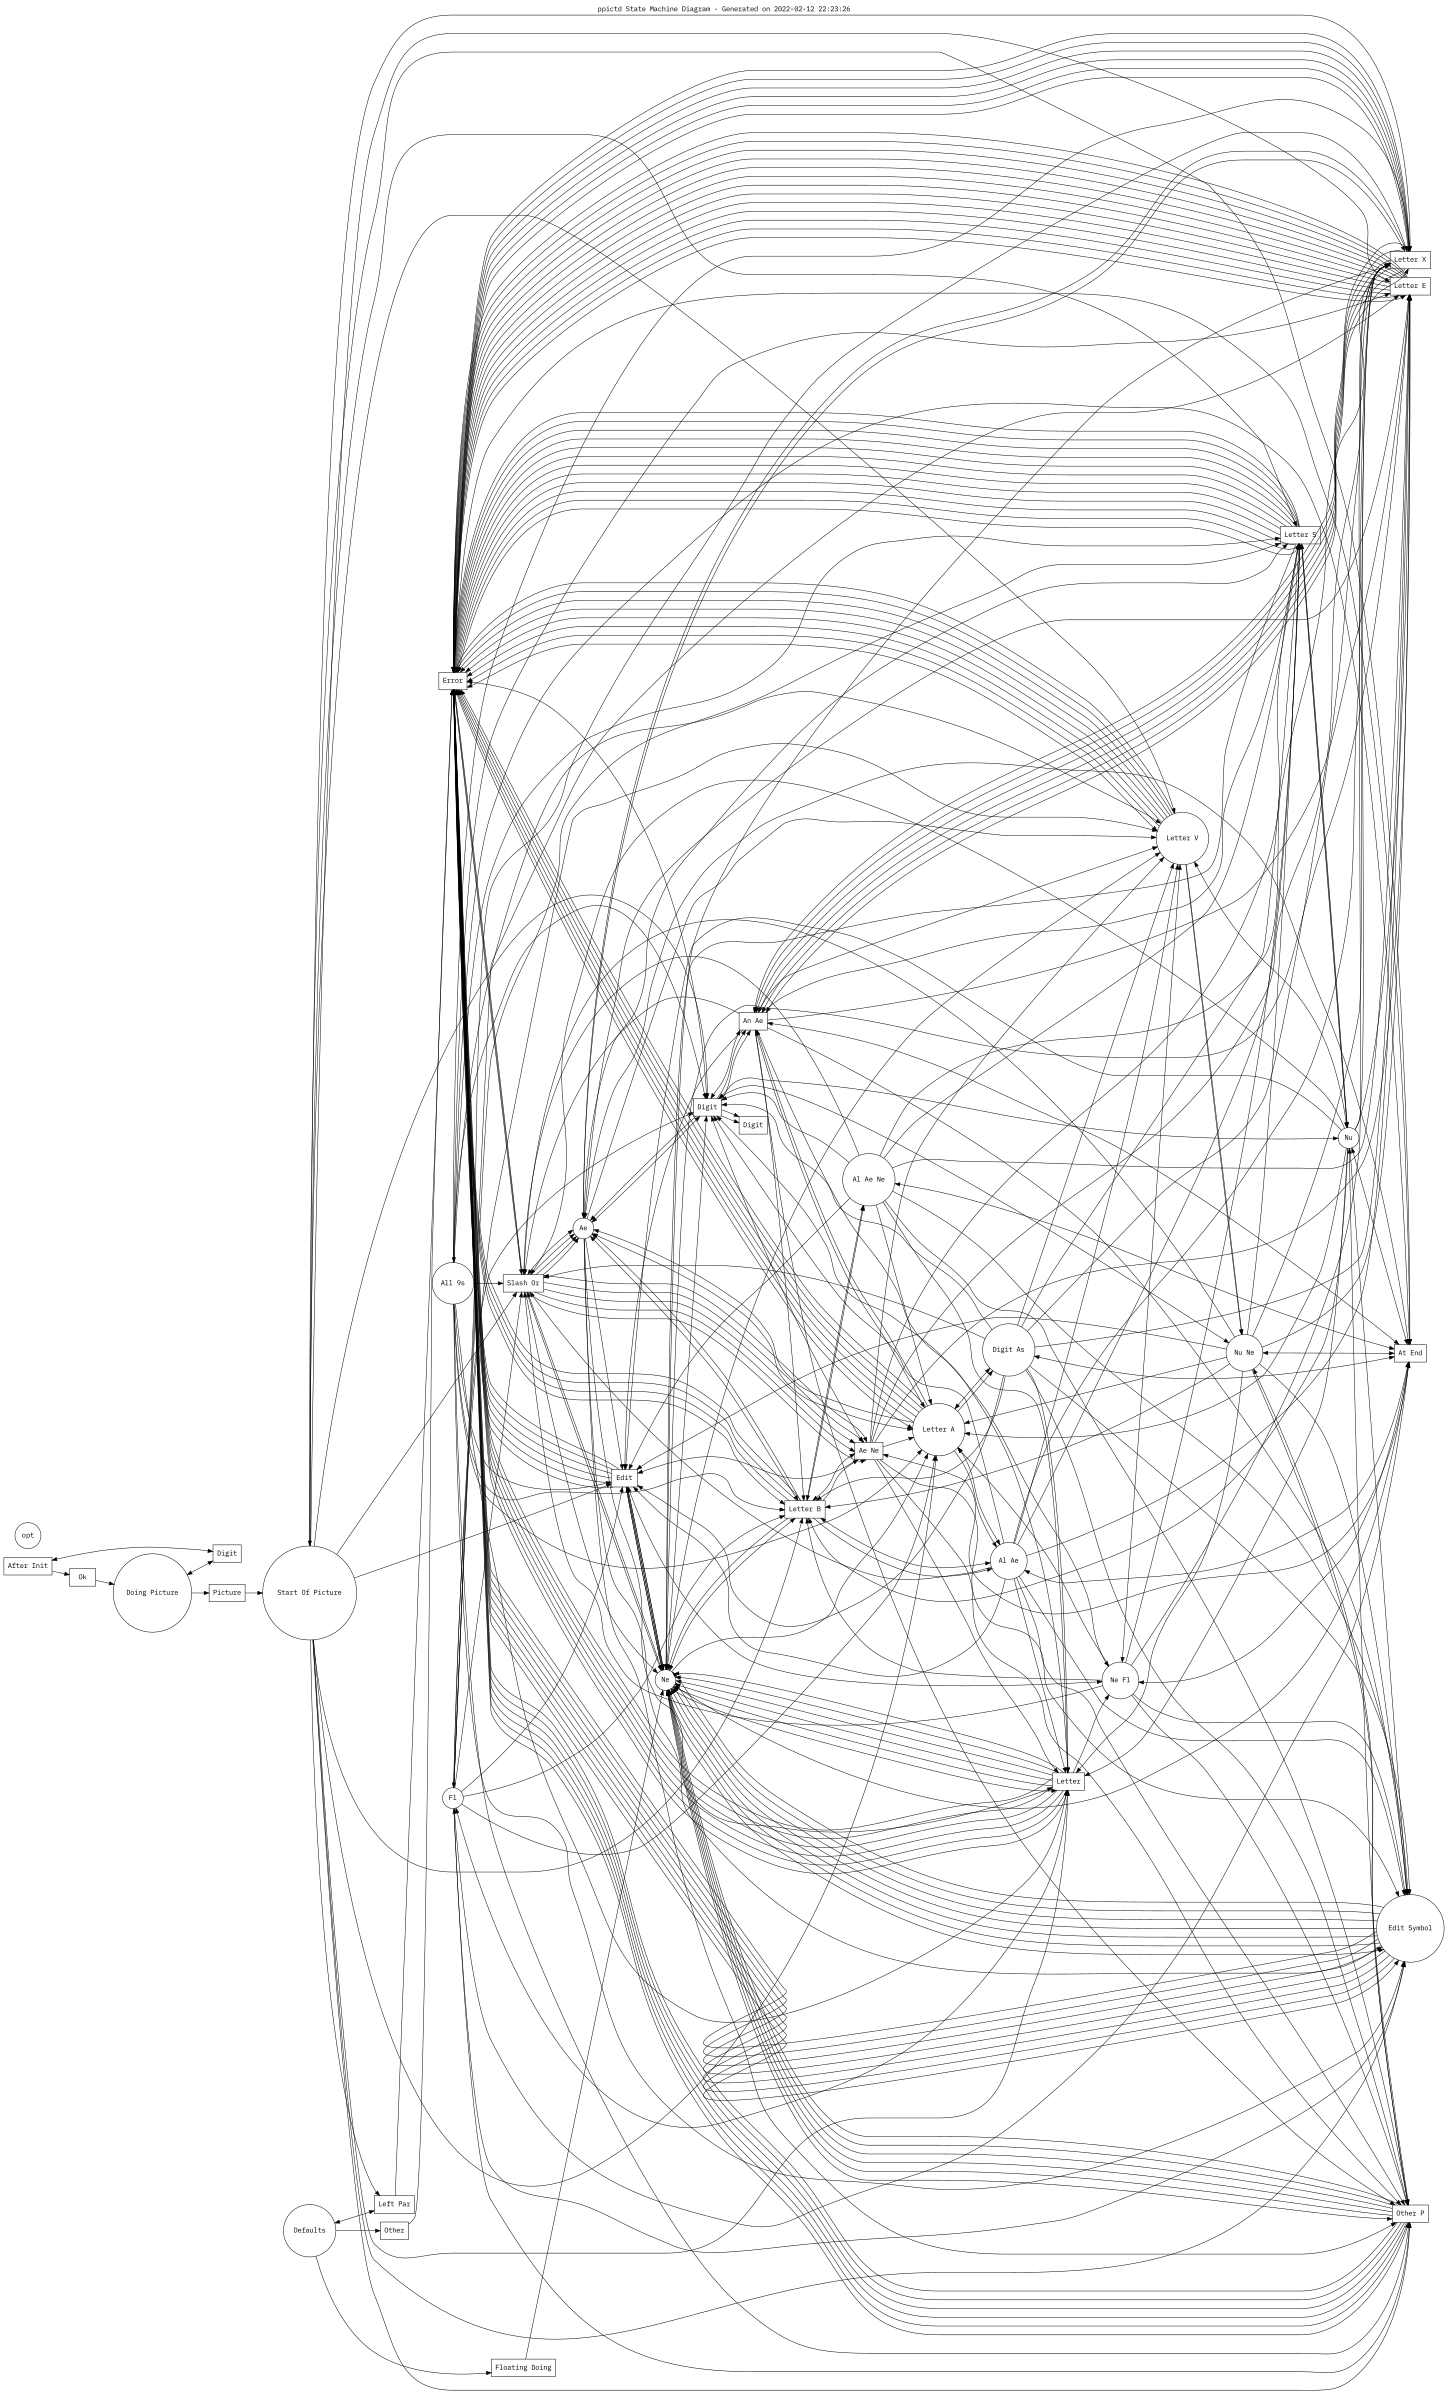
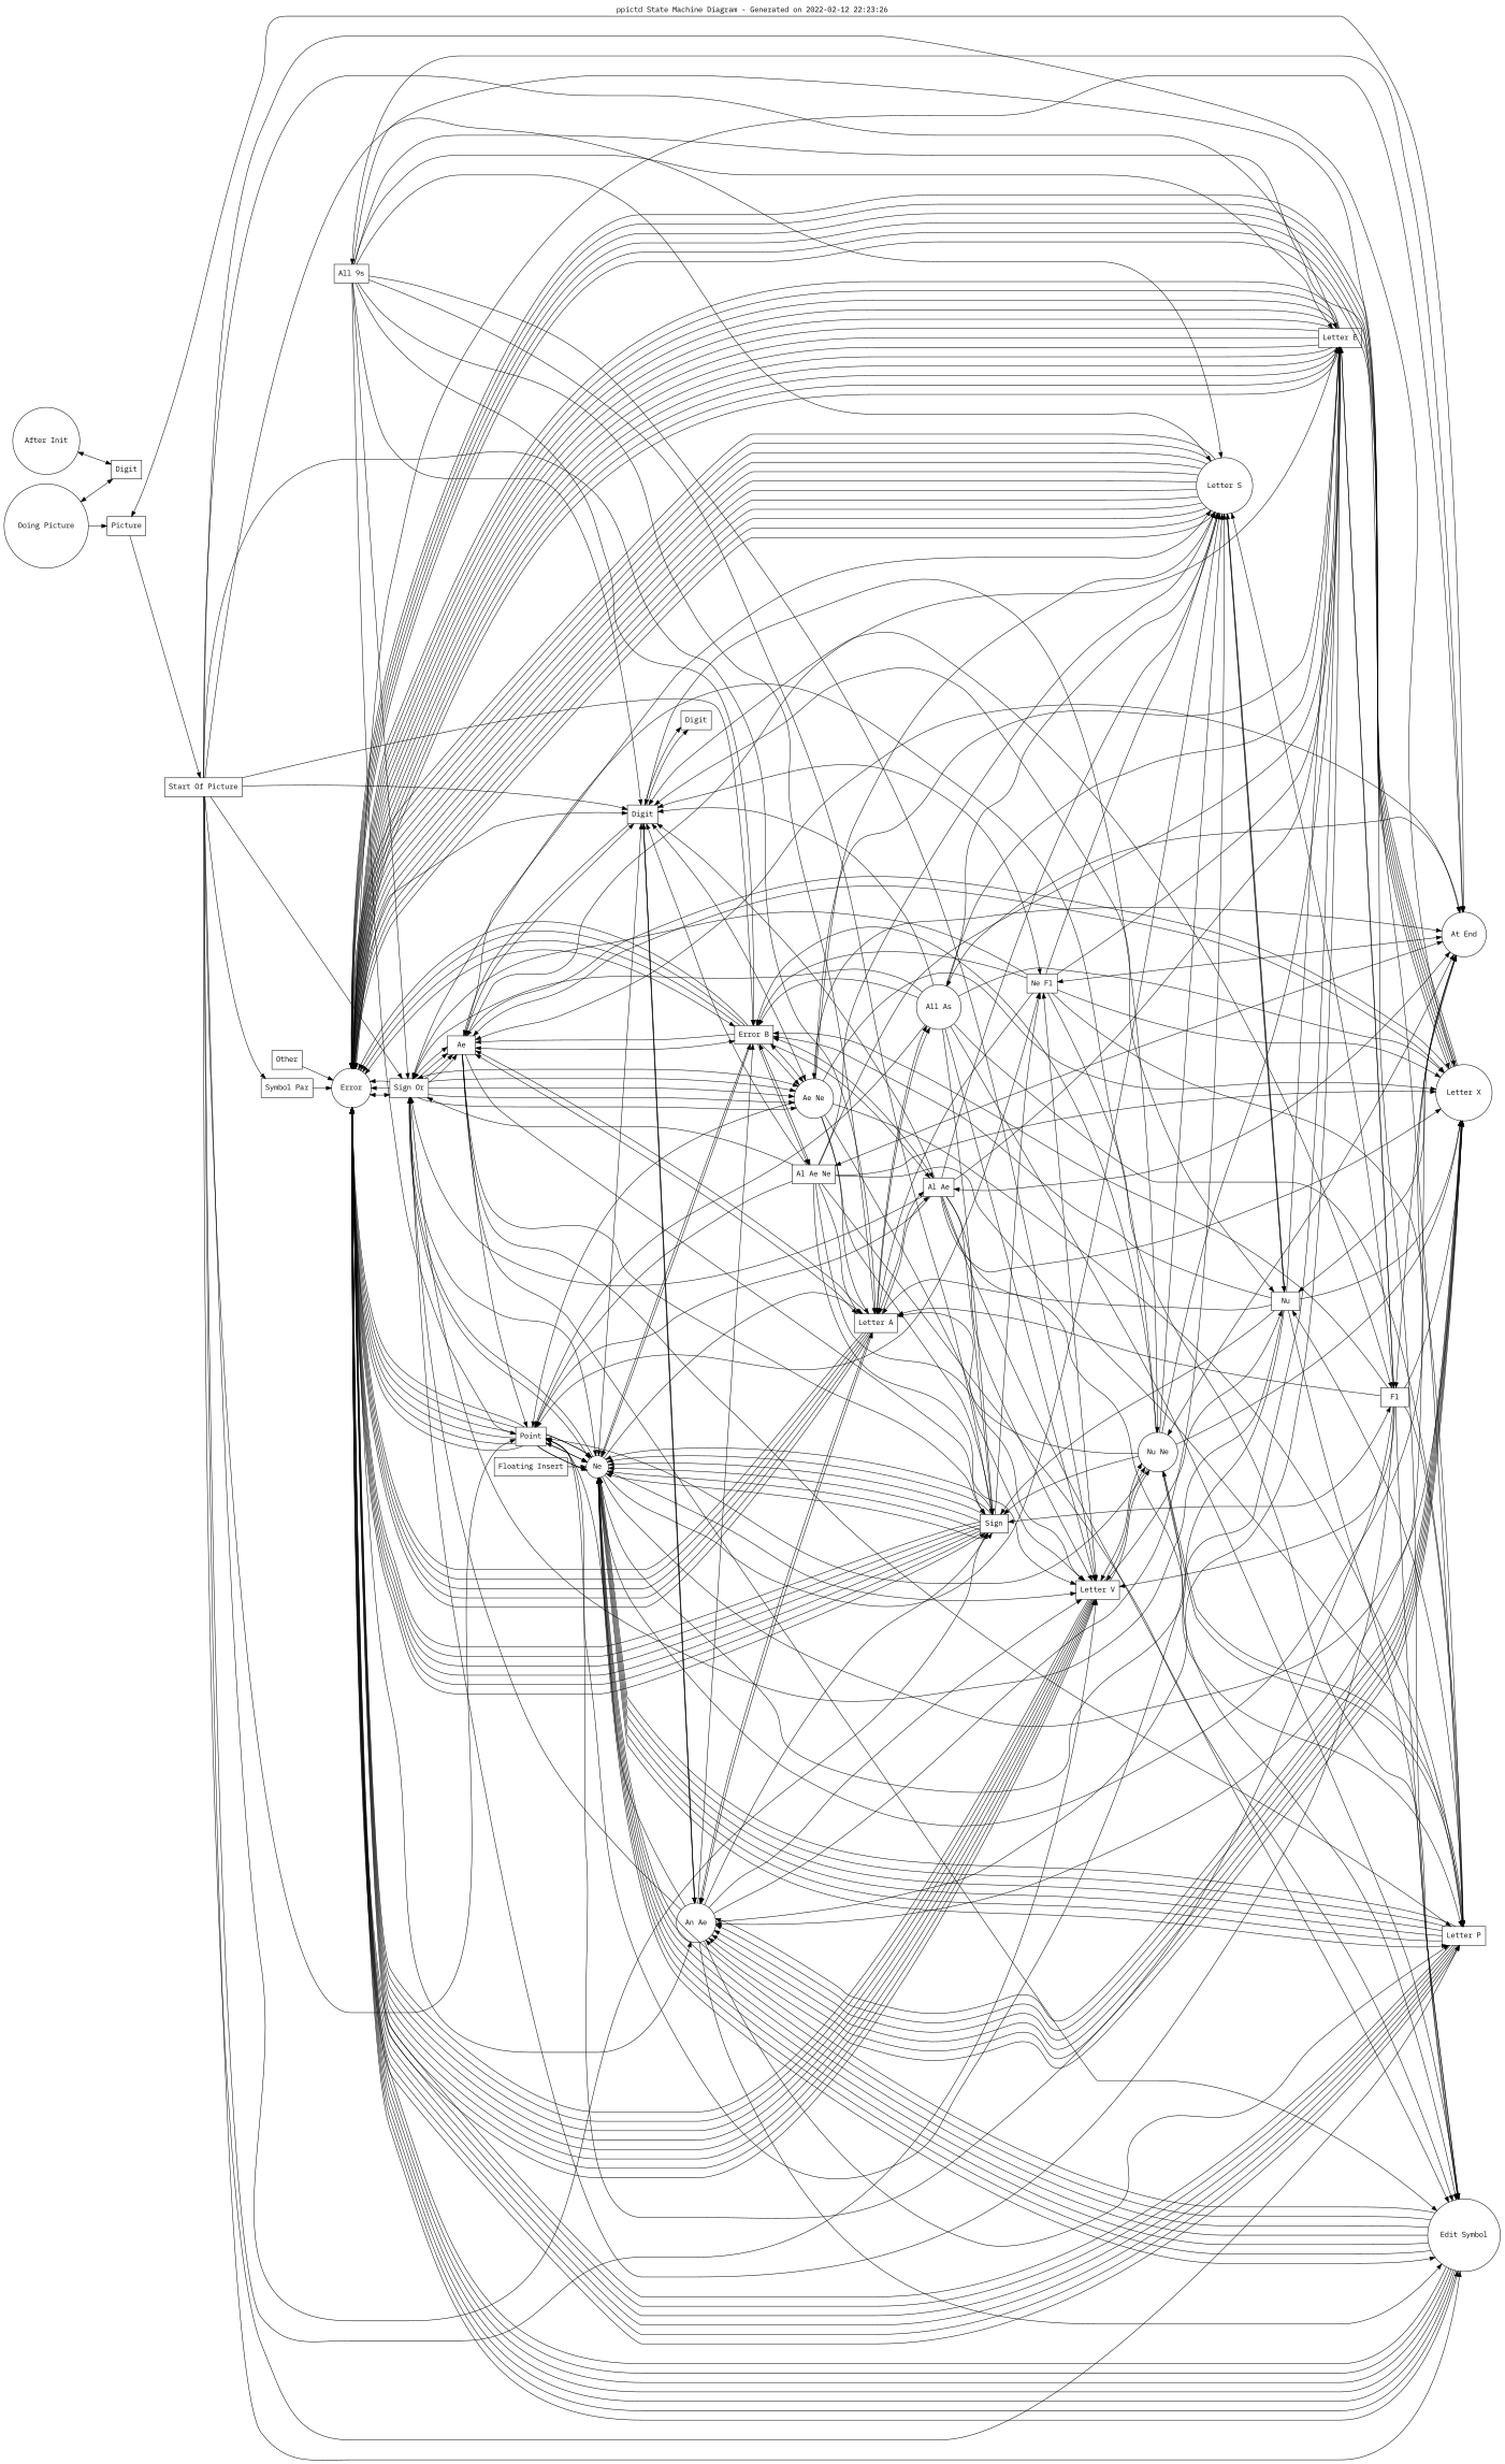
  digraph {
    fontname="IBM Plex Mono"
    label="ppictd State Machine Diagram - Generated on 2022-02-12 22:23:26"
    labelloc=t
    rankdir=LR
    node [fontname="IBM Plex Mono" shape=circle]
    edge [dir=forward fontname="IBM Plex Mono"]
-   n1 [label="After Init" shape=box]
-   n2 [label=Ok shape=box]
+   n1 [label="After Init"]
    n3 [label=Digit shape=box]
    n4 [label="Doing Picture"]
-   n5 [label=Defaults]
-   n6 [label="Left Par" shape=box]
+   n6 [label="Symbol Par" shape=box]
    n7 [label=Other shape=box]
-   n8 [label="Floating Doing" shape=box]
-   n9 [label=Error shape=box]
+   n8 [label="Floating Insert" shape=box]
+   n9 [label=Error]
    n10 [label=Ne]
-   n11 [label="Slash Or" shape=box]
-   n12 [label="Letter A"]
-   n13 [label="Letter V"]
+   n11 [label="Sign Or" shape=box]
+   n12 [label="Letter A" shape=box]
+   n13 [label="Letter V" shape=box]
    n14 [label="Letter E" shape=box]
-   n15 [label="Other P" shape=box]
+   n15 [label="Letter P" shape=box]
    n16 [label="Edit Symbol"]
-   n17 [label="Letter S" shape=box]
-   n18 [label="At End" shape=box]
-   n19 [label=Letter shape=box]
-   n20 [label="Letter X" shape=box]
-   n21 [label="Letter B" shape=box]
+   n17 [label="Letter S"]
+   n18 [label="At End"]
+   n19 [label=Sign shape=box]
+   n20 [label="Letter X"]
+   n21 [label="Error B" shape=box]
    n22 [label=Digit shape=box]
-   n23 [label="Ae Ne" shape=box]
-   n24 [label=Ae]
-   n25 [label="An Ae" shape=box]
-   n26 [label="Al Ae"]
-   n27 [label="Digit As"]
+   n23 [label="Ae Ne"]
+   n24 [label=Ae shape=box]
+   n25 [label="An Ae"]
+   n26 [label="Al Ae" shape=box]
+   n27 [label="All As"]
    n28 [label="Nu Ne"]
-   n29 [label=Fl]
-   n30 [label=Nu]
-   n31 [label="Ne Fl"]
-   n32 [label="Al Ae Ne"]
-   n33 [label=Edit shape=box]
+   n29 [label=Fl shape=box]
+   n30 [label=Nu shape=box]
+   n31 [label="Ne Fl" shape=box]
+   n32 [label="Al Ae Ne" shape=box]
+   n33 [label=Point shape=box]
    n34 [label=Digit shape=box]
-   n35 [label="Start Of Picture"]
+   n35 [label="Start Of Picture" shape=box]
    n36 [label=Picture shape=box]
-   n37 [label=opt]
-   n38 [label="All 9s"]
-   n1 -> n2
+   n38 [label="All 9s" shape=box]
    n1 -> n3 [dir=both]
-   n2 -> n4
    n4 -> n3 [dir=both]
    n4 -> n36
-   n5 -> n6 [dir=both]
-   n5 -> n7
-   n5 -> n8
    n6 -> n9
    n7 -> n9
    n8 -> n10
    n9 -> n11 [dir=both]
-   n9 -> n12 [dir=both]
+   n9 -> n25 [dir=both]
    n9 -> n13 [dir=both]
    n9 -> n14 [dir=both]
    n9 -> n15 [dir=both]
    n9 -> n16 [dir=both]
    n9 -> n17 [dir=both]
    n9 -> n18 [dir=both]
    n9 -> n19 [dir=both]
    n9 -> n20 [dir=both]
    n9 -> n21 [dir=both]
    n9 -> n22 [dir=both]
    n10 -> n11
    n10 -> n12
    n10 -> n13 [dir=both]
    n10 -> n14
    n10 -> n15 [dir=both]
    n10 -> n16 [dir=both]
-   n17 -> n10
+   n10 -> n17
    n10 -> n18 [dir=both]
    n10 -> n19 [dir=both]
    n10 -> n20
    n10 -> n21 [dir=both]
    n10 -> n22 [dir=both]
    n10 -> n33 [dir=both]
    n11 -> n9
    n11 -> n9
    n11 -> n10
    n11 -> n10
    n11 -> n23
    n11 -> n23
    n11 -> n23
    n11 -> n23
    n11 -> n24
    n11 -> n24
    n11 -> n24
    n12 -> n9
    n12 -> n9
    n12 -> n9
    n12 -> n9
    n12 -> n9
    n12 -> n24
    n12 -> n25
    n12 -> n26
    n12 -> n27
    n13 -> n9
    n13 -> n9
    n13 -> n9
    n13 -> n9
    n13 -> n9
    n13 -> n9
    n13 -> n9
    n13 -> n28
    n13 -> n28
    n14 -> n9
    n14 -> n9
    n14 -> n9
    n14 -> n9
    n14 -> n9
    n14 -> n9
    n14 -> n9
    n14 -> n9
    n14 -> n9
    n14 -> n9
    n14 -> n9
    n14 -> n9
+   n14 -> n29
    n15 -> n9
    n15 -> n9
    n15 -> n9
    n15 -> n9
    n15 -> n9
    n15 -> n10
    n15 -> n10
    n15 -> n10
    n15 -> n10
    n15 -> n10
    n15 -> n28
    n16 -> n9
    n16 -> n9
    n16 -> n9
    n16 -> n9
    n16 -> n9
    n16 -> n9
    n16 -> n10
    n16 -> n10
    n16 -> n10
    n16 -> n10
    n16 -> n10
    n16 -> n10
    n17 -> n9
    n17 -> n9
    n17 -> n9
    n17 -> n9
    n17 -> n9
    n17 -> n9
    n17 -> n9
    n17 -> n9
    n17 -> n9
    n17 -> n9
    n17 -> n9
    n17 -> n30
    n17 -> n30
    n19 -> n9
    n19 -> n9
    n19 -> n9
    n19 -> n9
    n19 -> n9
    n19 -> n10
    n19 -> n10
    n19 -> n10
    n19 -> n10
    n19 -> n10
    n19 -> n31
    n20 -> n9
    n20 -> n9
    n20 -> n9
    n20 -> n9
    n20 -> n9
    n20 -> n24
    n20 -> n25
    n20 -> n25
    n20 -> n25
    n20 -> n25
    n20 -> n25
    n21 -> n9
    n21 -> n9
    n21 -> n9
    n21 -> n10
    n21 -> n23
    n21 -> n24
    n21 -> n26
    n21 -> n32
    n22 -> n24
    n22 -> n25
    n22 -> n25
    n22 -> n34
    n22 -> n34
    n23 -> n11 [dir=both]
    n23 -> n12
    n23 -> n13
    n23 -> n14
    n23 -> n15
-   n23 -> n16
    n23 -> n17
    n23 -> n18 [dir=both]
    n23 -> n19
    n23 -> n20
    n23 -> n21 [dir=both]
    n23 -> n22 [dir=both]
    n23 -> n33
    n24 -> n11 [dir=both]
    n24 -> n12 [dir=both]
    n24 -> n13
    n24 -> n14
    n24 -> n15
    n24 -> n16
    n24 -> n17
    n24 -> n18 [dir=both]
    n24 -> n19
    n24 -> n20 [dir=both]
    n24 -> n21 [dir=both]
    n24 -> n22 [dir=both]
    n24 -> n33
    n25 -> n11
    n25 -> n12 [dir=both]
    n25 -> n13
    n25 -> n14
    n25 -> n15
    n25 -> n16
    n25 -> n17
    n25 -> n18 [dir=both]
    n25 -> n19
    n25 -> n20 [dir=both]
    n25 -> n21
    n25 -> n22 [dir=both]
    n25 -> n33
    n26 -> n11
    n26 -> n12 [dir=both]
    n26 -> n13
    n26 -> n14
    n26 -> n15
    n26 -> n16
    n26 -> n17
    n26 -> n18 [dir=both]
    n26 -> n19
    n26 -> n20
    n26 -> n21 [dir=both]
    n26 -> n22
    n26 -> n33
    n27 -> n11
    n27 -> n12 [dir=both]
    n27 -> n13
    n27 -> n14
    n27 -> n15
    n27 -> n16
    n27 -> n17
    n27 -> n18 [dir=both]
    n27 -> n19
    n27 -> n20
    n27 -> n21
    n27 -> n22
    n27 -> n33
    n28 -> n11
    n28 -> n12
+   n28 -> n13 [dir=both]
    n28 -> n14
    n28 -> n15
    n28 -> n16
    n28 -> n17
    n28 -> n18 [dir=both]
    n28 -> n19
    n28 -> n20
    n28 -> n21
    n28 -> n22 [dir=both]
    n28 -> n33
    n29 -> n11
    n29 -> n12
    n29 -> n13
    n29 -> n14
    n29 -> n15
    n29 -> n16
    n29 -> n17
    n29 -> n18 [dir=both]
    n29 -> n19 [dir=both]
    n29 -> n20
    n29 -> n21
    n29 -> n22 [dir=both]
    n29 -> n33
    n30 -> n11
    n30 -> n12
    n30 -> n13 [dir=both]
    n30 -> n14
    n30 -> n15 [dir=both]
    n30 -> n16
    n30 -> n17
    n30 -> n18 [dir=both]
    n30 -> n19
    n30 -> n20
    n30 -> n21
    n30 -> n22 [dir=both]
    n30 -> n33
    n31 -> n11
    n31 -> n12
    n31 -> n13 [dir=both]
+   n31 -> n14
    n31 -> n15
    n31 -> n16
    n31 -> n17
    n31 -> n18 [dir=both]
    n31 -> n20
    n31 -> n21
    n31 -> n22 [dir=both]
    n31 -> n33 [dir=both]
    n32 -> n11
    n32 -> n12
+   n32 -> n13
    n32 -> n14
    n32 -> n15
    n32 -> n16
    n32 -> n17
    n32 -> n18 [dir=both]
    n32 -> n19
    n32 -> n20
    n32 -> n21 [dir=both]
    n32 -> n22
    n32 -> n33
    n33 -> n9
    n33 -> n9
    n33 -> n9
    n33 -> n9
    n33 -> n9
    n33 -> n9
    n33 -> n10
    n33 -> n10
    n33 -> n10
    n33 -> n10
    n33 -> n10
    n35 -> n6
    n35 -> n11
    n35 -> n12
    n35 -> n13
    n35 -> n14
    n35 -> n15
    n35 -> n16
    n35 -> n17
-   n35 -> n18 [dir=both]
+   n36 -> n18 [dir=both]
    n35 -> n19
    n35 -> n20
    n35 -> n21
    n35 -> n22
    n35 -> n33
    n36 -> n35
    n38 -> n11
    n38 -> n12
    n38 -> n13
    n38 -> n14
    n38 -> n15
    n38 -> n16
    n38 -> n17
    n38 -> n18 [dir=both]
    n38 -> n19
-   n38 -> n20
    n38 -> n21
    n38 -> n22
    n38 -> n33
  }
